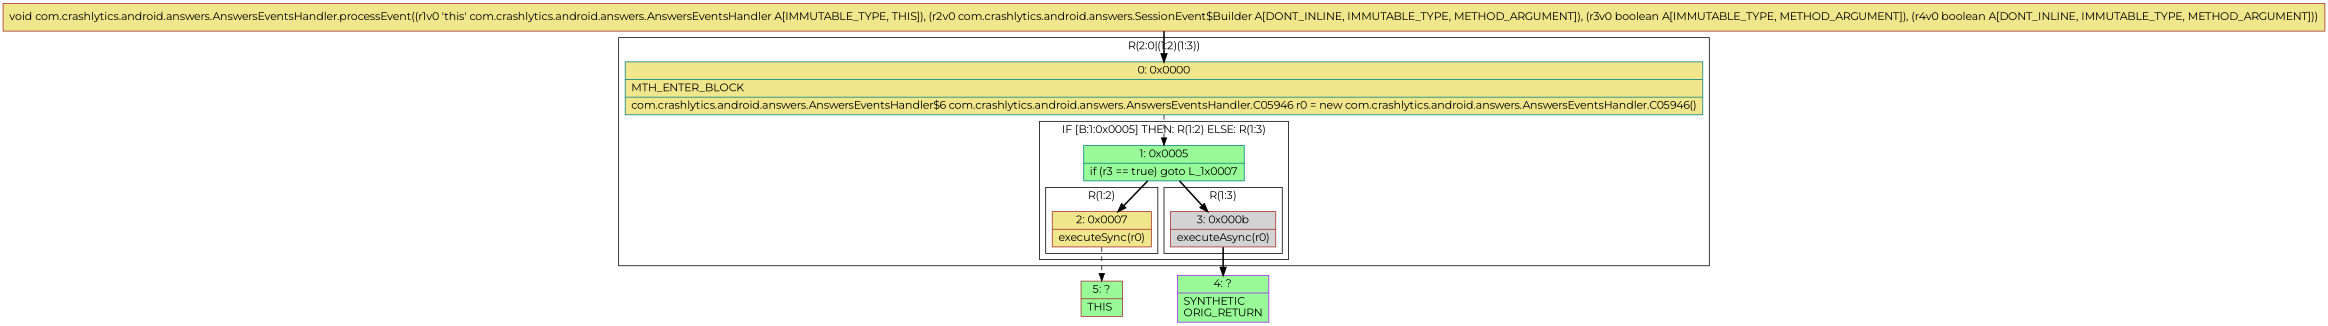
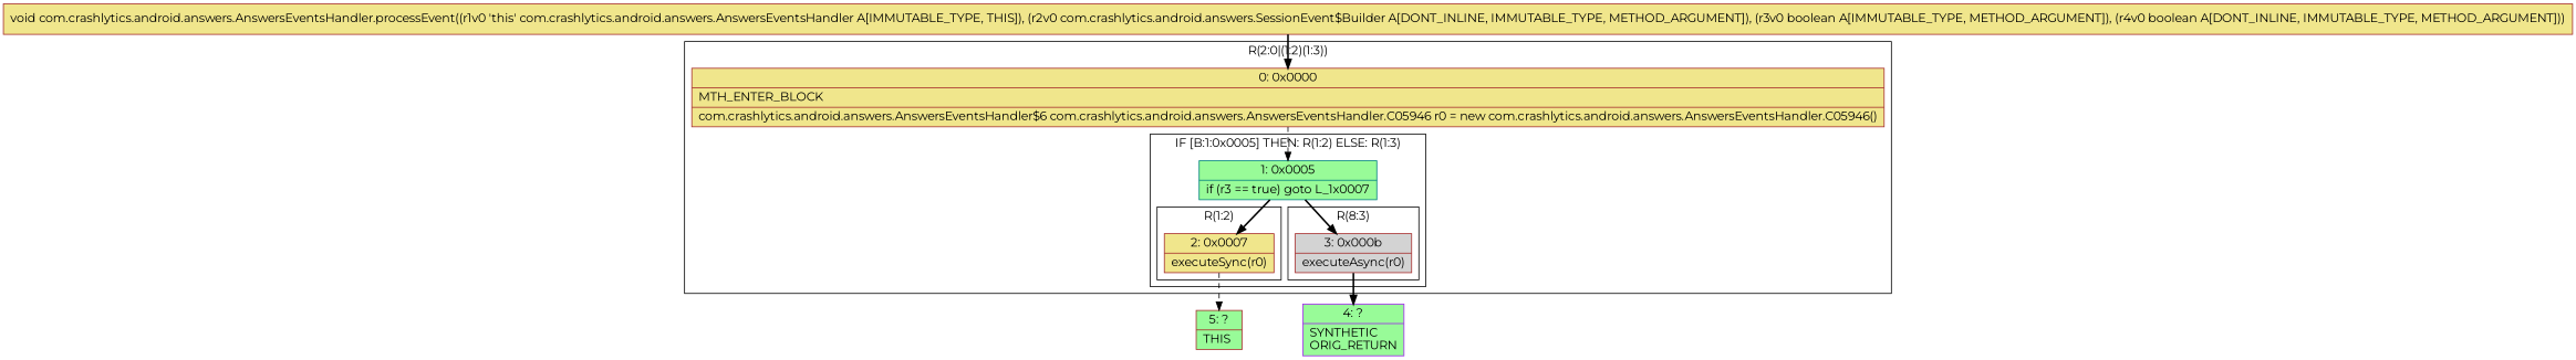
  digraph {
    fontname=Montserrat
    node [color=brown fillcolor=khaki fontname=Montserrat shape=record style=filled]
    edge [fontname=Montserrat style=bold]
    n1 [label="{2\:\ 0x0007|executeSync(r0)\l}"]
    n2 [fillcolor=lightgrey label="{3\:\ 0x000b|executeAsync(r0)\l}"]
    n3 [color=teal fillcolor=palegreen label="{1\:\ 0x0005|if (r3 == true) goto L_1x0007\l}"]
-   n4 [color=teal label="{0\:\ 0x0000|MTH_ENTER_BLOCK\l|com.crashlytics.android.answers.AnswersEventsHandler$6 com.crashlytics.android.answers.AnswersEventsHandler.C05946 r0 = new com.crashlytics.android.answers.AnswersEventsHandler.C05946()\l}"]
+   n4 [label="{0\:\ 0x0000|MTH_ENTER_BLOCK\l|com.crashlytics.android.answers.AnswersEventsHandler$6 com.crashlytics.android.answers.AnswersEventsHandler.C05946 r0 = new com.crashlytics.android.answers.AnswersEventsHandler.C05946()\l}"]
    n5 [fillcolor=palegreen label="{5\:\ ?|THIS\l}"]
    n6 [color=purple fillcolor=palegreen label="{4\:\ ?|SYNTHETIC\lORIG_RETURN\l}"]
    n7 [label="{void com.crashlytics.android.answers.AnswersEventsHandler.processEvent((r1v0 'this' com.crashlytics.android.answers.AnswersEventsHandler A[IMMUTABLE_TYPE, THIS]), (r2v0 com.crashlytics.android.answers.SessionEvent$Builder A[DONT_INLINE, IMMUTABLE_TYPE, METHOD_ARGUMENT]), (r3v0 boolean A[IMMUTABLE_TYPE, METHOD_ARGUMENT]), (r4v0 boolean A[DONT_INLINE, IMMUTABLE_TYPE, METHOD_ARGUMENT])) }"]
    subgraph cluster_1 {
      label="R(2:0|(1:2)(1:3))"
      n4
      subgraph cluster_2 {
        label="IF [B:1:0x0005] THEN: R(1:2) ELSE: R(1:3)"
        n3
        subgraph cluster_3 {
          label="R(1:2)"
          n1
        }
        subgraph cluster_4 {
-         label="R(1:3)"
+         label="R(8:3)"
          n2
        }
      }
    }
    n1 -> n5 [style=dashed]
    n2 -> n6
    n3 -> n1
    n3 -> n2
    n4 -> n3 [style=dashed]
    n7 -> n4
  }
